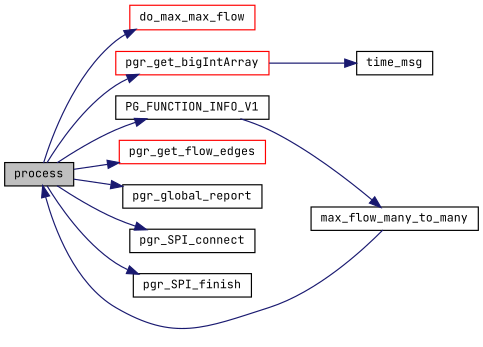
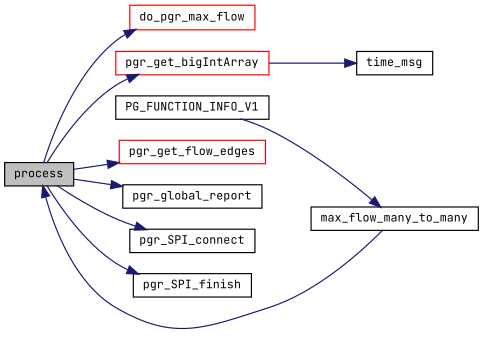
  digraph {
    fontname="JetBrains Mono"
    rankdir=LR
    node [color=black fillcolor=white fontname="JetBrains Mono" fontsize=10 shape=record style=filled]
    edge [color=midnightblue fontname="JetBrains Mono" fontsize=10 labelfontname=Helvetica labelfontsize=10 style=solid]
    n1 [fillcolor=grey75 fontcolor=black height=0.2 label=process width=0.4]
-   n2 [color=red height=0.2 label=do_max_max_flow width=0.4]
+   n2 [color=red height=0.2 label=do_pgr_max_flow width=0.4]
    n3 [height=0.2 label=PG_FUNCTION_INFO_V1 width=0.4]
    n4 [color=red height=0.2 label=pgr_get_bigIntArray width=0.4]
    n5 [color=red height=0.2 label=pgr_get_flow_edges width=0.4]
    n6 [height=0.2 label=pgr_global_report width=0.4]
    n7 [height=0.2 label=pgr_SPI_connect width=0.4]
    n8 [height=0.2 label=pgr_SPI_finish width=0.4]
    n9 [height=0.2 label=max_flow_many_to_many width=0.4]
    n10 [height=0.2 label=time_msg width=0.4]
    n1 -> n2
-   n1 -> n3
    n1 -> n4
    n1 -> n5
    n1 -> n6
    n1 -> n7
    n1 -> n8
    n3 -> n9
    n4 -> n10
    n9 -> n1
  }
